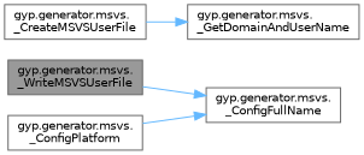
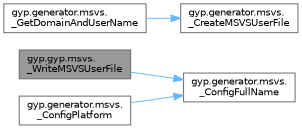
  digraph {
    rankdir=LR
    node [color=grey40 fillcolor=white fontname=Helvetica fontsize=10 shape=box style=filled]
    edge [color=steelblue1 fontname=Helvetica fontsize=10 labelfontname=Helvetica labelfontsize=10 style=solid]
-   n1 [color=gray40 fillcolor=grey60 fontcolor=black height=0.2 label="gyp.generator.msvs.\l_WriteMSVSUserFile" width=0.4]
+   n1 [color=gray40 fillcolor=grey60 fontcolor=black height=0.2 label="gyp.gyp.msvs.\l_WriteMSVSUserFile" width=0.4]
    n2 [height=0.2 label="gyp.generator.msvs.\l_ConfigFullName" width=0.4]
    n3 [height=0.2 label="gyp.generator.msvs.\l_CreateMSVSUserFile" width=0.4]
    n4 [height=0.2 label="gyp.generator.msvs.\l_GetDomainAndUserName" width=0.4]
    n5 [height=0.2 label="gyp.generator.msvs.\l_ConfigPlatform" width=0.4]
    n1 -> n2
-   n3 -> n4
+   n4 -> n3
    n5 -> n2
  }
